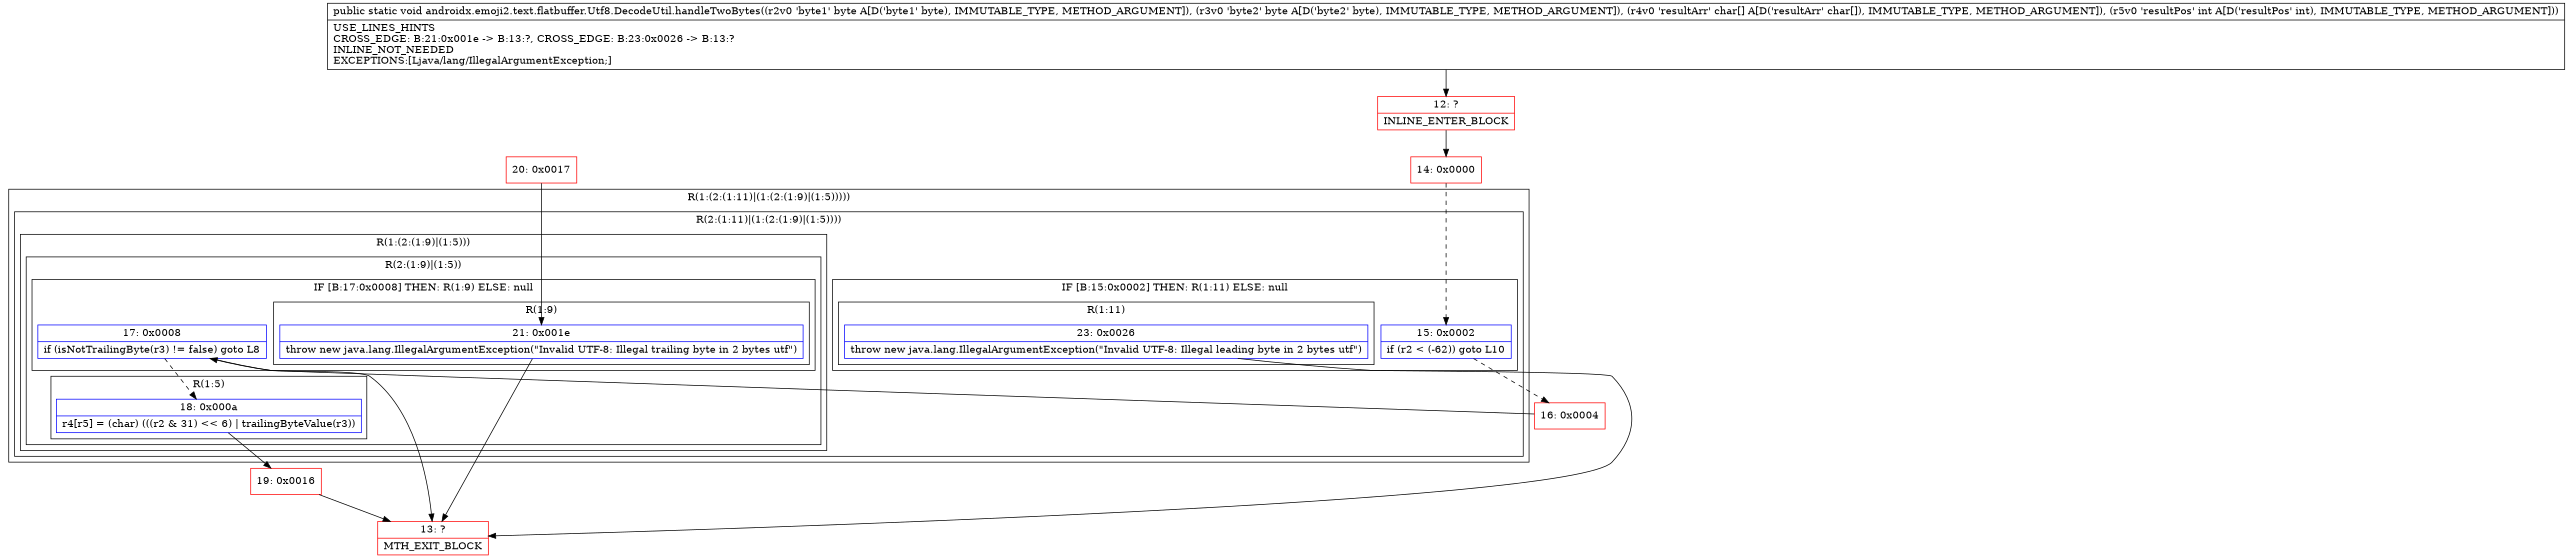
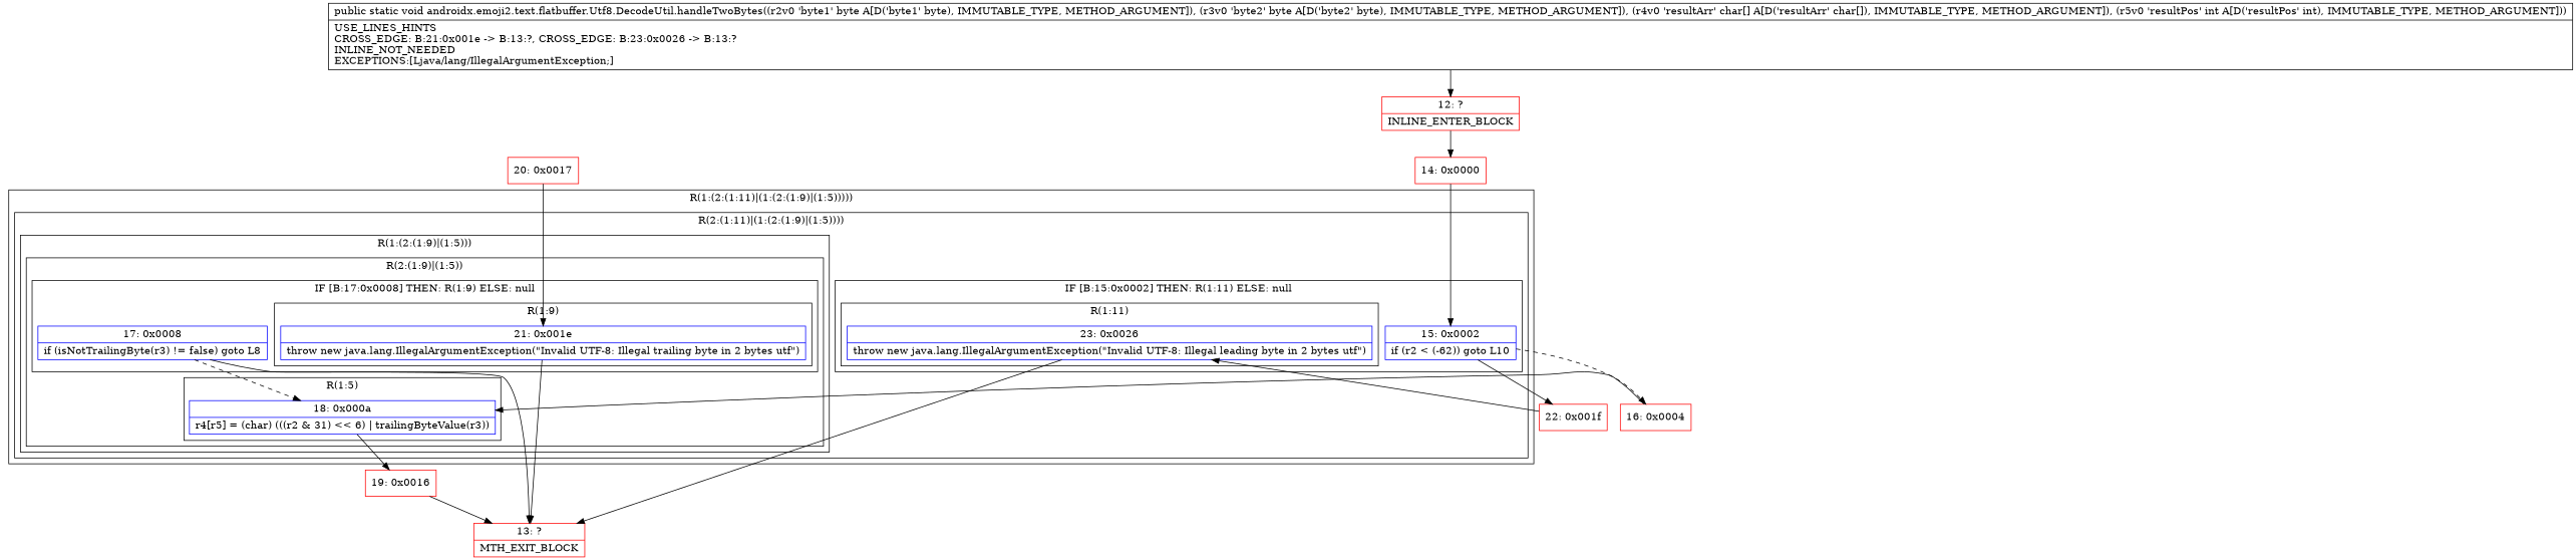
  digraph {
    node [color=red shape=record]
    n1 [color=blue label="{23\:\ 0x0026|throw new java.lang.IllegalArgumentException(\"Invalid UTF\-8: Illegal leading byte in 2 bytes utf\")\l}"]
    n2 [color=blue label="{15\:\ 0x0002|if (r2 \< (\-62)) goto L10\l}"]
    n3 [color=blue label="{21\:\ 0x001e|throw new java.lang.IllegalArgumentException(\"Invalid UTF\-8: Illegal trailing byte in 2 bytes utf\")\l}"]
    n4 [color=blue label="{17\:\ 0x0008|if (isNotTrailingByte(r3) != false) goto L8\l}"]
    n5 [color=blue label="{18\:\ 0x000a|r4[r5] = (char) (((r2 & 31) \<\< 6) \| trailingByteValue(r3))\l}"]
    n6 [label="{13\:\ ?|MTH_EXIT_BLOCK\l}"]
    n7 [label="{16\:\ 0x0004}"]
+   n8 [label="{22\:\ 0x001f}"]
    n9 [label="{19\:\ 0x0016}"]
    n10 [label="{20\:\ 0x0017}"]
    n11 [label="{12\:\ ?|INLINE_ENTER_BLOCK\l}"]
    n12 [label="{14\:\ 0x0000}"]
    n13 [label="{public static void androidx.emoji2.text.flatbuffer.Utf8.DecodeUtil.handleTwoBytes((r2v0 'byte1' byte A[D('byte1' byte), IMMUTABLE_TYPE, METHOD_ARGUMENT]), (r3v0 'byte2' byte A[D('byte2' byte), IMMUTABLE_TYPE, METHOD_ARGUMENT]), (r4v0 'resultArr' char[] A[D('resultArr' char[]), IMMUTABLE_TYPE, METHOD_ARGUMENT]), (r5v0 'resultPos' int A[D('resultPos' int), IMMUTABLE_TYPE, METHOD_ARGUMENT]))  | USE_LINES_HINTS\lCROSS_EDGE: B:21:0x001e \-\> B:13:?, CROSS_EDGE: B:23:0x0026 \-\> B:13:?\lINLINE_NOT_NEEDED\lEXCEPTIONS:[Ljava\/lang\/IllegalArgumentException;]\l}" color=""]
    subgraph cluster_1 {
      label="R(1:(2:(1:11)|(1:(2:(1:9)|(1:5)))))"
      subgraph cluster_2 {
        label="R(2:(1:11)|(1:(2:(1:9)|(1:5))))"
        subgraph cluster_3 {
          label="IF [B:15:0x0002] THEN: R(1:11) ELSE: null"
          n2
          subgraph cluster_4 {
            label="R(1:11)"
            n1
          }
        }
        subgraph cluster_5 {
          label="R(1:(2:(1:9)|(1:5)))"
          subgraph cluster_6 {
            label="R(2:(1:9)|(1:5))"
            subgraph cluster_7 {
              label="IF [B:17:0x0008] THEN: R(1:9) ELSE: null"
              n4
              subgraph cluster_8 {
                label="R(1:9)"
                n3
              }
            }
            subgraph cluster_9 {
              label="R(1:5)"
              n5
            }
          }
        }
      }
    }
    n1 -> n6
    n2 -> n7 [style=dashed]
+   n2 -> n8
    n3 -> n6
    n4 -> n5 [style=dashed]
    n4 -> n6
    n5 -> n9
-   n7 -> n4
+   n7 -> n5
+   n8 -> n1
    n9 -> n6
    n10 -> n3
    n11 -> n12
-   n12 -> n2 [style=dashed]
+   n12 -> n2
    n13 -> n11
  }
